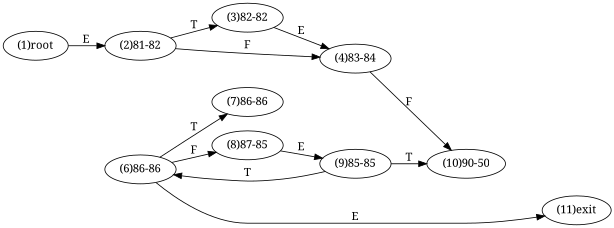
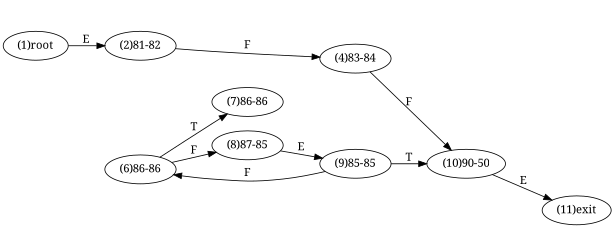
  digraph {
    fontname="Noto Serif"
    rankdir=LR
    node [fontname="Noto Serif"]
    edge [fontname="Noto Serif"]
    n1 [label="(1)root"]
    n2 [label="(2)81-82"]
-   n3 [label="(3)82-82"]
    n4 [label="(4)83-84"]
    n5 [label="(10)90-50"]
    n6 [label="(11)exit"]
    n7 [label="(9)85-85"]
    n8 [label="(6)86-86"]
    n9 [label="(7)86-86"]
    n10 [label="(8)87-85"]
    n1 -> n2 [label=E]
-   n2 -> n3 [label=T]
    n2 -> n4 [label=F]
-   n3 -> n4 [label=E]
    n4 -> n5 [label=F]
-   n8 -> n6 [label=E]
+   n5 -> n6 [label=E]
    n7 -> n5 [label=T]
-   n7 -> n8 [label=T]
+   n7 -> n8 [label=F]
    n8 -> n9 [label=T]
    n8 -> n10 [label=F]
    n10 -> n7 [label=E]
  }
